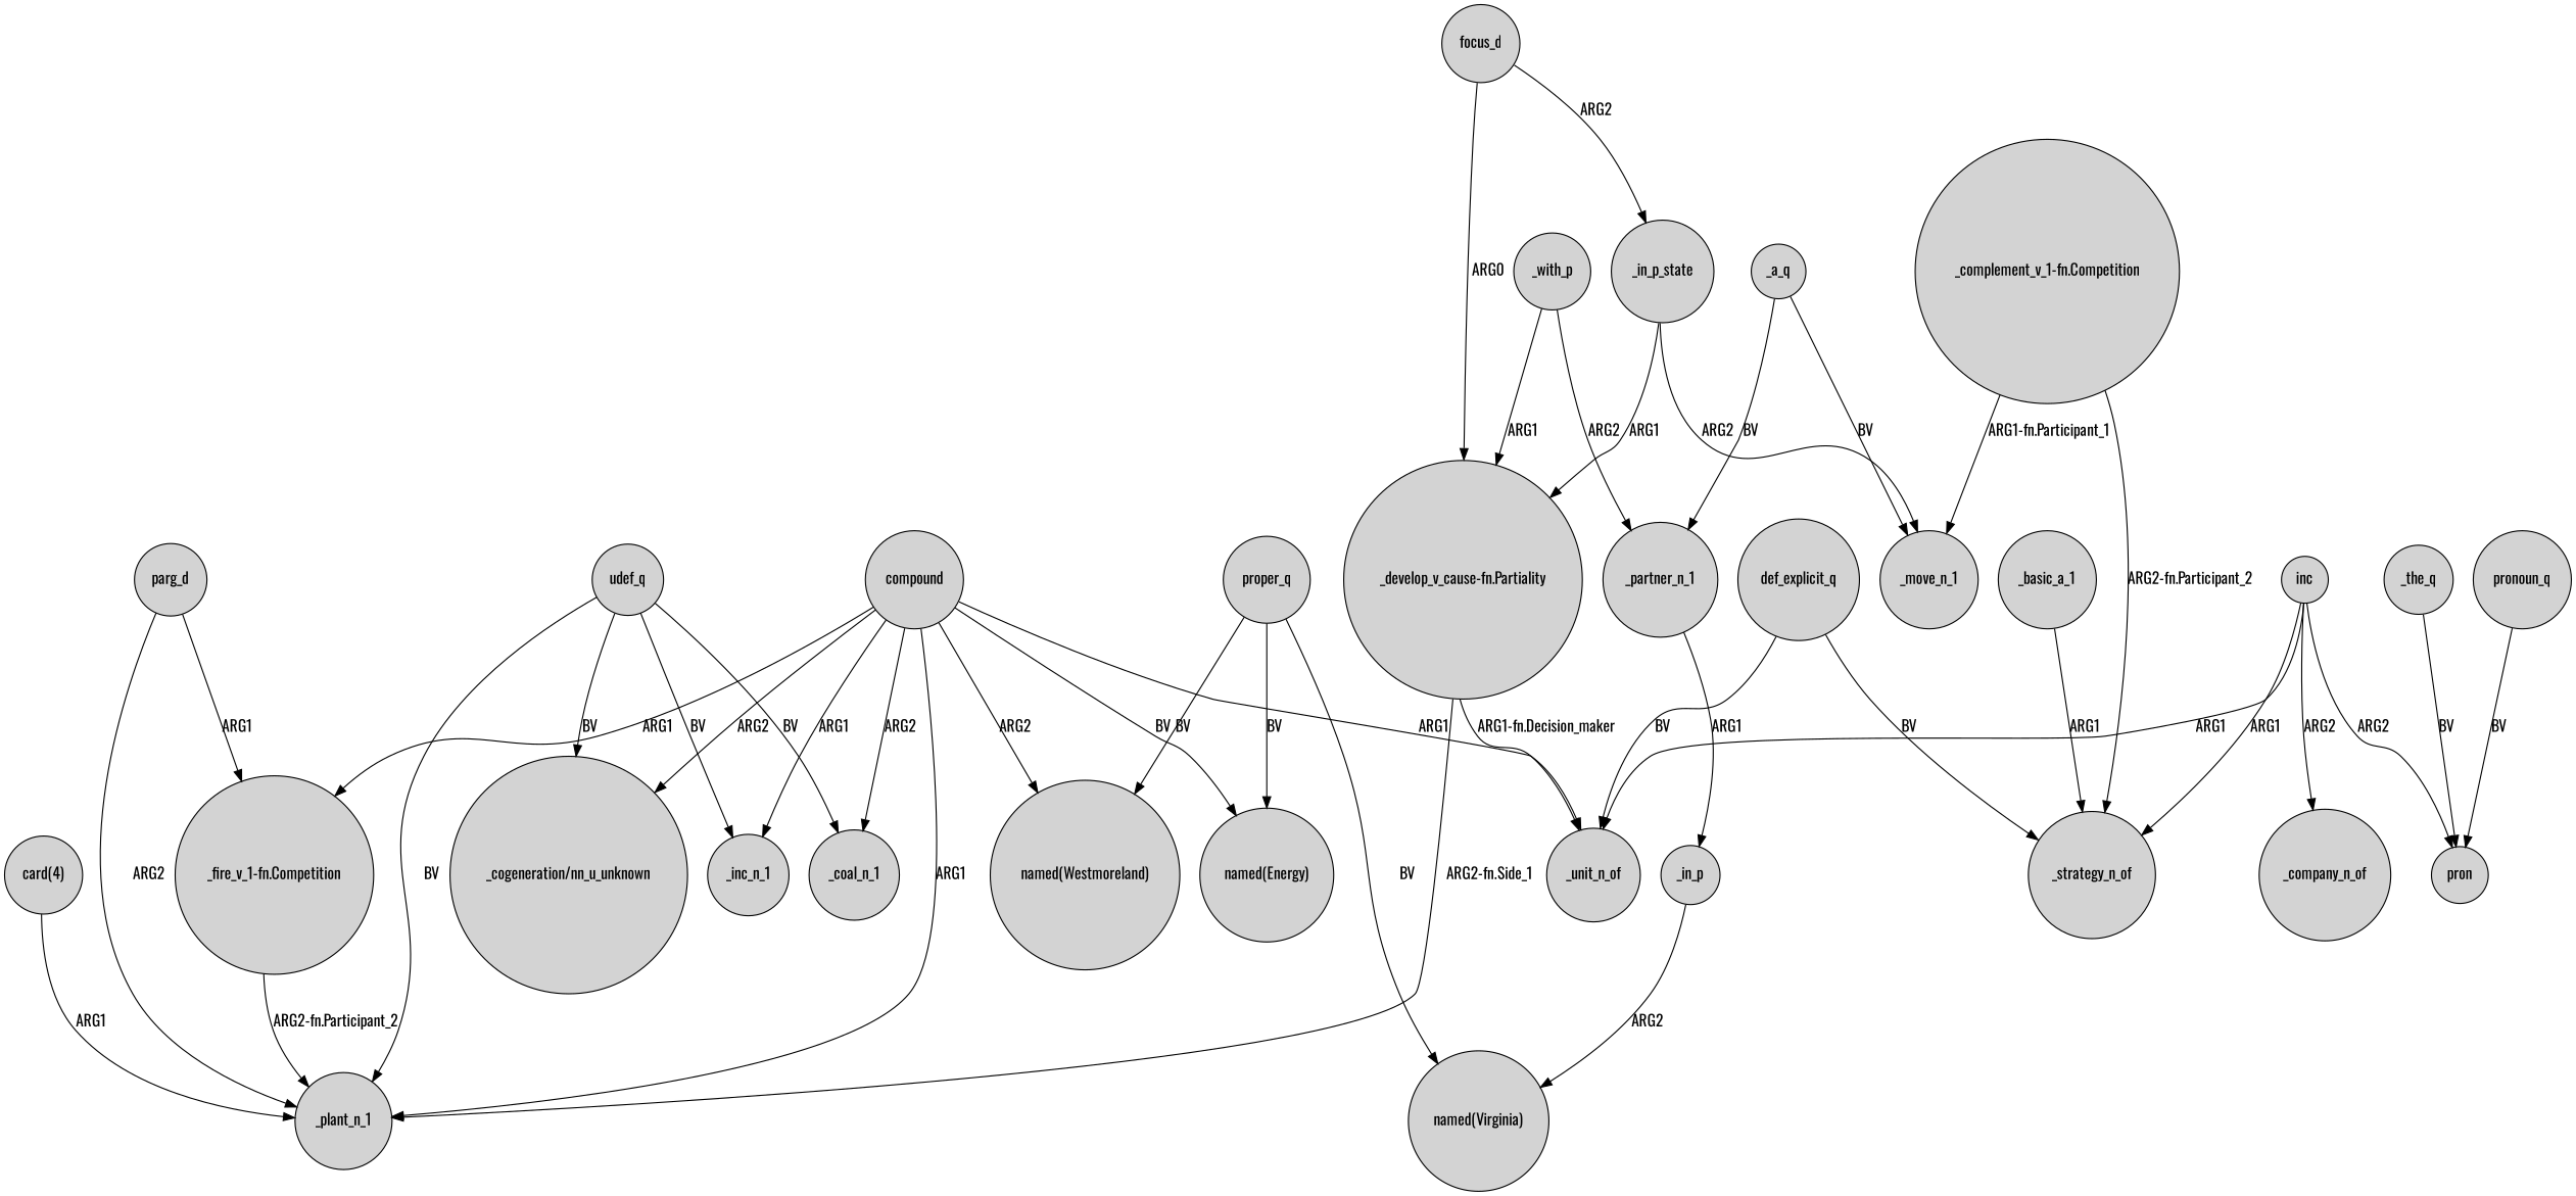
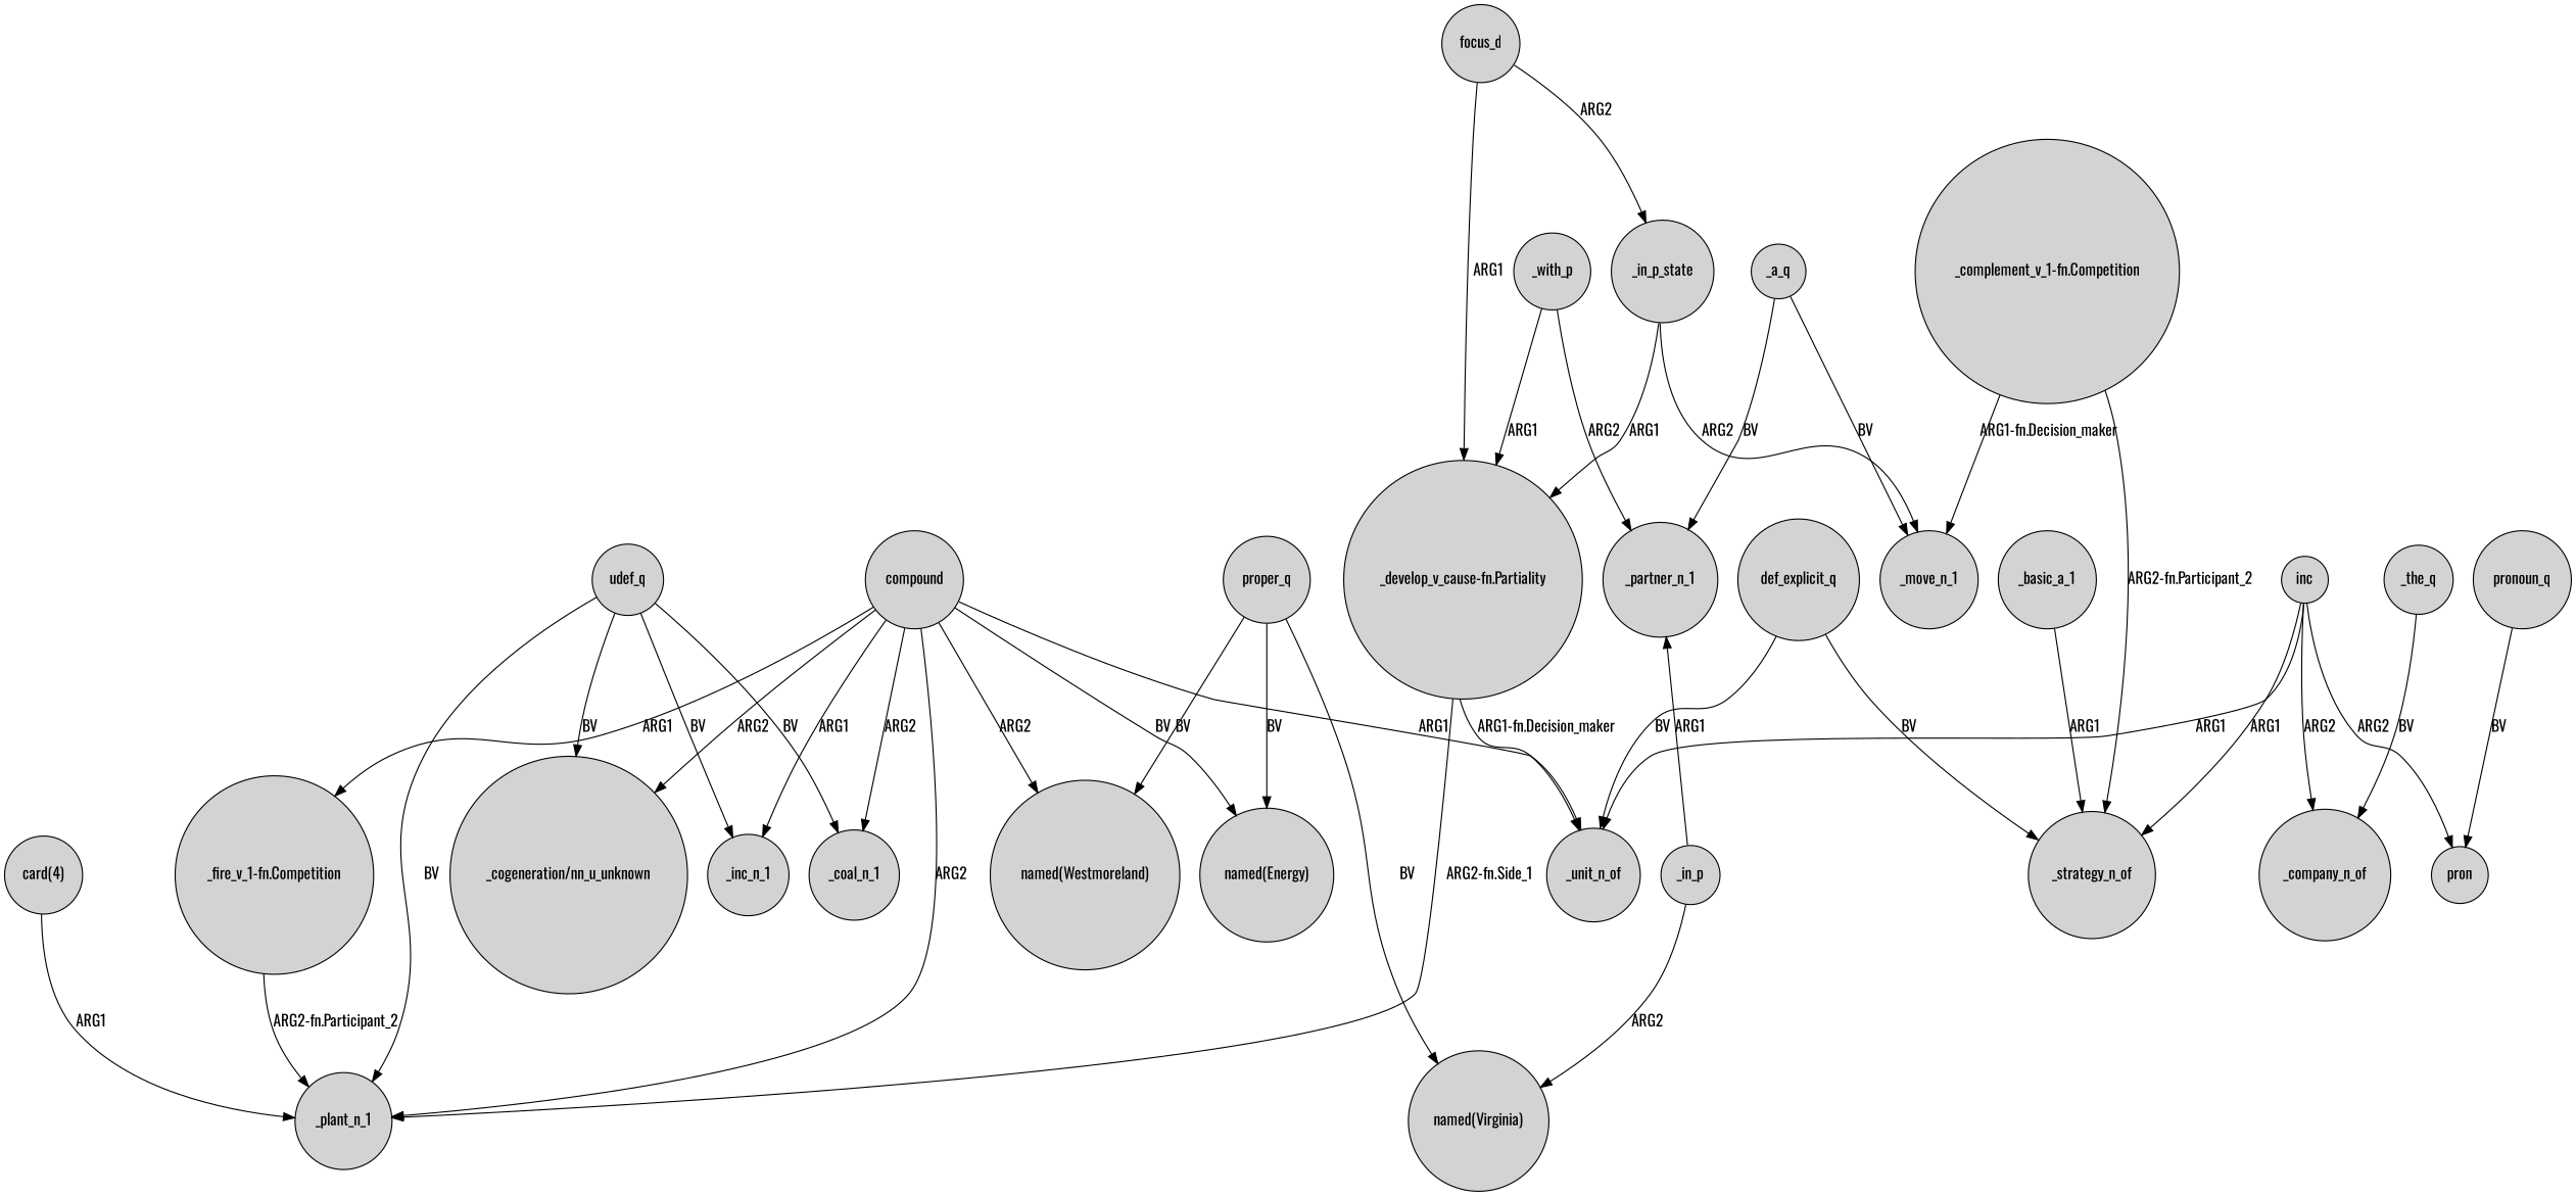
  digraph {
    fontname=Oswald
    node [fontname=Oswald shape=circle style=filled]
    edge [fontname=Oswald]
    udef_q
    _plant_n_1
    _coal_n_1
    _inc_n_1
    "_cogeneration/nn_u_unknown"
    "_fire_v_1-fn.Competition"
    focus_d
    _in_p_state
    "_develop_v_cause-fn.Partiality"
    _move_n_1
    _unit_n_of
    _in_p
    _partner_n_1
    "named(Virginia)"
    "_complement_v_1-fn.Competition"
    _strategy_n_of
    proper_q
    "named(Westmoreland)"
    "named(Energy)"
    "card(4)"
    _a_q
    compound
    pronoun_q
    pron
    n25 [label=inc]
    _company_n_of
-   parg_d
    def_explicit_q
    _with_p
    _basic_a_1
    _the_q
    udef_q -> _plant_n_1 [label=BV]
    udef_q -> _coal_n_1 [label=BV]
    udef_q -> _inc_n_1 [label=BV]
    udef_q -> "_cogeneration/nn_u_unknown" [label=BV]
    "_fire_v_1-fn.Competition" -> _plant_n_1 [label="ARG2-fn.Participant_2"]
    focus_d -> _in_p_state [label=ARG2]
-   focus_d -> "_develop_v_cause-fn.Partiality" [label=ARG0]
+   focus_d -> "_develop_v_cause-fn.Partiality" [label=ARG1]
    _in_p_state -> "_develop_v_cause-fn.Partiality" [label=ARG1]
    _in_p_state -> _move_n_1 [label=ARG2]
    "_develop_v_cause-fn.Partiality" -> _plant_n_1 [label="ARG2-fn.Side_1"]
    "_develop_v_cause-fn.Partiality" -> _unit_n_of [label="ARG1-fn.Decision_maker"]
-   _partner_n_1 -> _in_p [label=ARG1]
+   _in_p -> _partner_n_1 [label=ARG1]
    _in_p -> "named(Virginia)" [label=ARG2]
-   "_complement_v_1-fn.Competition" -> _move_n_1 [label="ARG1-fn.Participant_1"]
+   "_complement_v_1-fn.Competition" -> _move_n_1 [label="ARG1-fn.Decision_maker"]
    "_complement_v_1-fn.Competition" -> _strategy_n_of [label="ARG2-fn.Participant_2"]
    proper_q -> "named(Virginia)" [label=BV]
    proper_q -> "named(Westmoreland)" [label=BV]
    proper_q -> "named(Energy)" [label=BV]
    "card(4)" -> _plant_n_1 [label=ARG1]
    _a_q -> _move_n_1 [label=BV]
    _a_q -> _partner_n_1 [label=BV]
-   compound -> _plant_n_1 [label=ARG1]
+   compound -> _plant_n_1 [label=ARG2]
    compound -> _coal_n_1 [label=ARG2]
    compound -> _inc_n_1 [label=ARG1]
    compound -> "_cogeneration/nn_u_unknown" [label=ARG2]
    compound -> "_fire_v_1-fn.Competition" [label=ARG1]
    compound -> _unit_n_of [label=ARG1]
    compound -> "named(Westmoreland)" [label=ARG2]
    compound -> "named(Energy)" [label=BV]
    pronoun_q -> pron [label=BV]
    n25 -> _unit_n_of [label=ARG1]
    n25 -> _strategy_n_of [label=ARG1]
    n25 -> pron [label=ARG2]
    n25 -> _company_n_of [label=ARG2]
-   parg_d -> _plant_n_1 [label=ARG2]
-   parg_d -> "_fire_v_1-fn.Competition" [label=ARG1]
    def_explicit_q -> _unit_n_of [label=BV]
    def_explicit_q -> _strategy_n_of [label=BV]
    _with_p -> "_develop_v_cause-fn.Partiality" [label=ARG1]
    _with_p -> _partner_n_1 [label=ARG2]
    _basic_a_1 -> _strategy_n_of [label=ARG1]
-   _the_q -> pron [label=BV]
+   _the_q -> _company_n_of [label=BV]
  }
